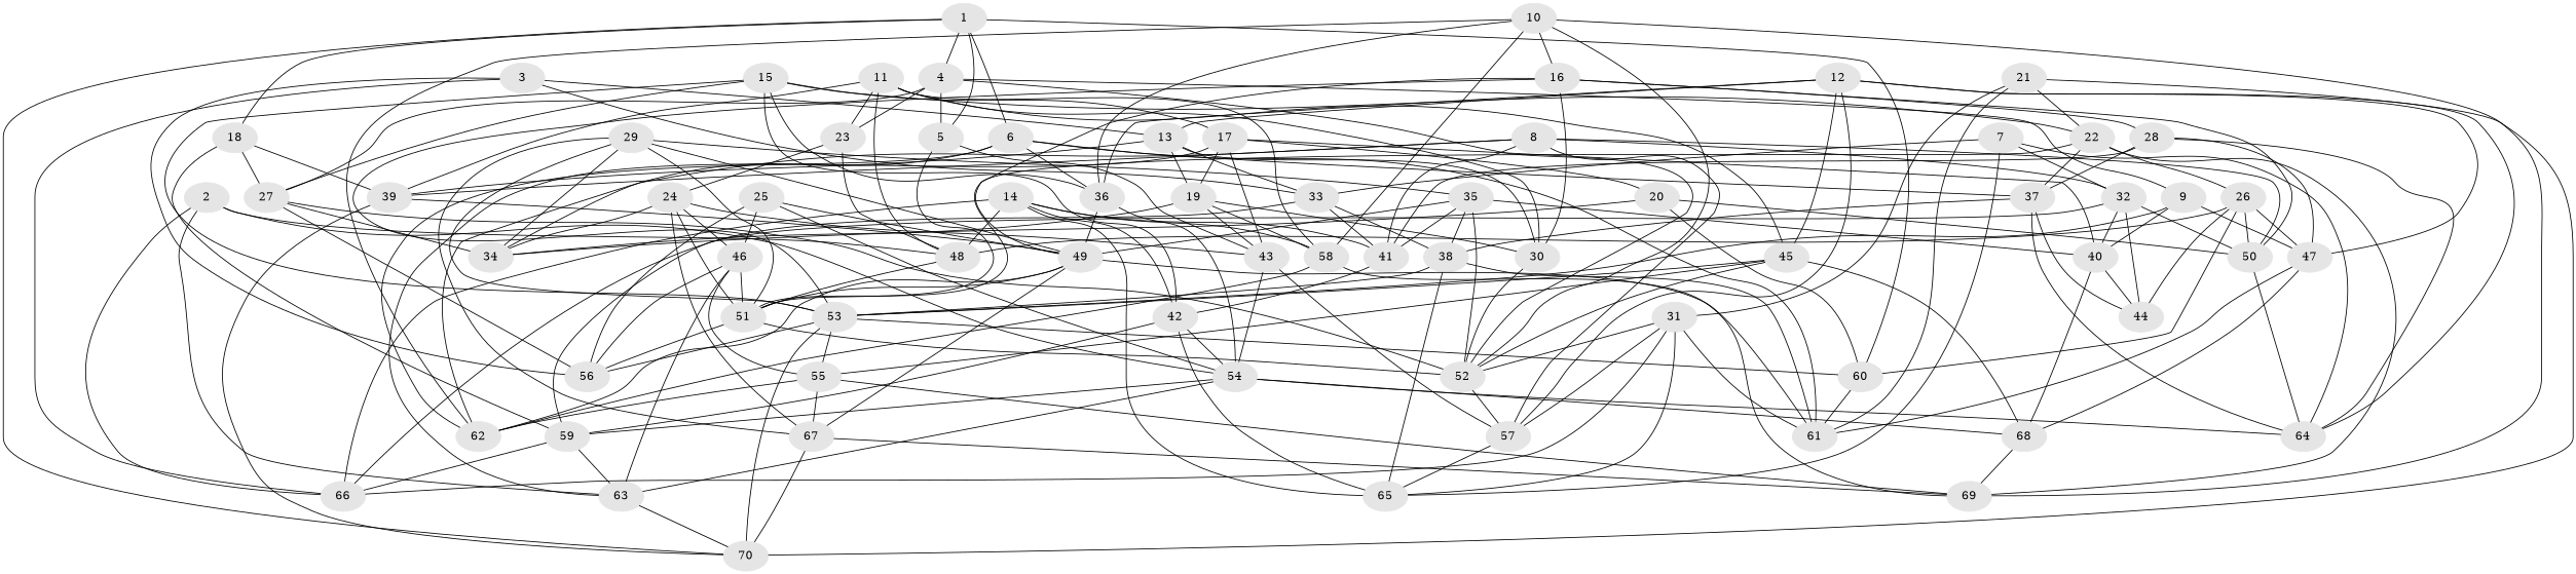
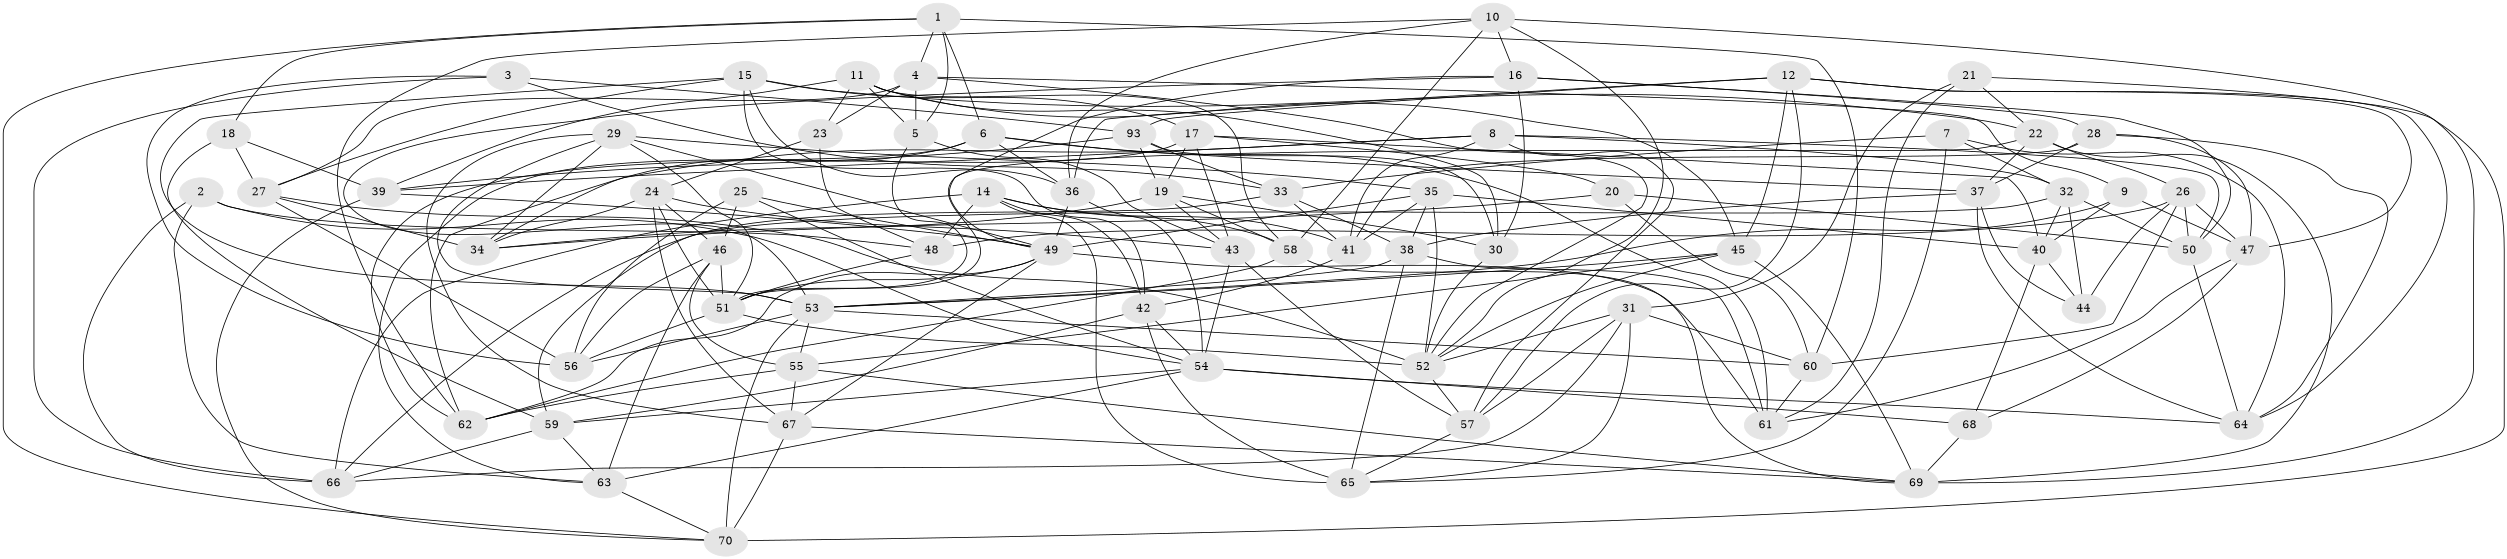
  graph {
    fontname="DejaVu Serif"
    node [color=gray90 fontname="DejaVu Serif" style=filled]
    edge [fontname="DejaVu Serif" weight=1.0]
    1
    4
    5
    6
    18
    60
    70
    9
    23
    27
    52
    43
    51
    34
    36
    37
    61
    62
    39
    59
    2
    48
    54
    63
    66
    64
    68
    3
-   13
+   13 [label=93]
    33
    56
    30
    19
    41
    38
    40
    47
    53
    24
    57
    49
    44
    7
    32
    65
    50
    8
    42
    55
    10
    16
    58
    69
    28
    11
    45
    12
    14
    15
    17
    22
    20
    26
    67
    21
    31
    46
    25
    29
    35
    1 -- 4
    1 -- 5
    1 -- 6
    1 -- 18
    1 -- 60
    1 -- 70
    4 -- 5
    4 -- 9
    4 -- 23
    4 -- 27
    4 -- 52
    5 -- 43
    5 -- 51
    6 -- 34
    6 -- 36
    6 -- 37
    6 -- 61
    6 -- 62
    18 -- 27
    18 -- 39
    18 -- 59
    60 -- 61
    9 -- 40
    9 -- 47
    9 -- 53
    23 -- 48
    23 -- 24
    27 -- 52
    27 -- 34
    27 -- 56
    52 -- 57
    43 -- 54
    43 -- 57
    51 -- 52
    51 -- 56
    36 -- 54
    36 -- 49
    37 -- 64
    37 -- 38
    37 -- 44
    39 -- 70
    39 -- 49
    59 -- 63
    59 -- 66
    2 -- 48
    2 -- 54
    2 -- 63
    2 -- 66
    48 -- 51
    54 -- 59
    54 -- 63
    54 -- 64
    54 -- 68 [weight=2.0]
    63 -- 70
    68 -- 69
    3 -- 66
    3 -- 13
    3 -- 33
    3 -- 56
    13 -- 39
    13 -- 33
    13 -- 30
    13 -- 19
    33 -- 59
    33 -- 41
    33 -- 38
    30 -- 52 [weight=2.0]
    19 -- 43
    19 -- 34
    19 -- 30
    19 -- 58
    41 -- 42
    38 -- 61
    38 -- 53
    38 -- 65
    40 -- 68
    40 -- 44
    47 -- 61
    47 -- 68
    53 -- 60
    53 -- 70
    53 -- 56
    53 -- 55
    24 -- 43
    24 -- 51
    24 -- 34
    24 -- 67
    24 -- 46
    57 -- 65
    49 -- 51
    49 -- 61
    49 -- 62
    49 -- 67
    7 -- 64
    7 -- 33
    7 -- 32
    7 -- 65
    32 -- 66
    32 -- 40
    32 -- 44
    32 -- 50
    50 -- 64
    8 -- 62
    8 -- 39
    8 -- 41
    8 -- 57
    8 -- 32
    8 -- 50
    42 -- 59
    42 -- 54
    42 -- 65
    55 -- 62
    55 -- 69
    55 -- 67
    10 -- 52
    10 -- 36
    10 -- 62
    10 -- 16
    10 -- 58
    10 -- 69
    16 -- 30
    16 -- 53
    16 -- 49
    16 -- 50
    16 -- 28
    58 -- 62
    58 -- 69
    28 -- 37
    28 -- 64
    28 -- 41
    28 -- 47
    11 -- 23
    11 -- 39
-   11 -- 48
+   11 -- 5
    11 -- 30
    11 -- 58
    11 -- 45
    45 -- 52
-   45 -- 68
+   45 -- 69
    45 -- 53
    45 -- 55
    12 -- 36
    12 -- 64
    12 -- 13
    12 -- 47
    12 -- 57
    12 -- 45
    14 -- 48
    14 -- 66
    14 -- 41
    14 -- 65
    14 -- 42
    14 -- 58
    15 -- 27
    15 -- 36
    15 -- 53
    15 -- 42
    15 -- 17
    15 -- 22
    17 -- 43
    17 -- 63
    17 -- 19
    17 -- 40
    17 -- 20
    22 -- 51
    22 -- 37
    22 -- 69
    22 -- 26
    20 -- 60
    20 -- 34
    20 -- 50
    26 -- 60
    26 -- 48
    26 -- 47
    26 -- 44
    26 -- 50
    67 -- 70
    67 -- 69
    21 -- 70
    21 -- 61
    21 -- 22
    21 -- 31
-   31 -- 61
+   31 -- 60
    31 -- 52
    31 -- 66
    31 -- 57
    31 -- 65
    46 -- 51
    46 -- 63
    46 -- 56
    46 -- 55
    25 -- 54
    25 -- 56
    25 -- 49
    25 -- 46
    29 -- 51
    29 -- 34
    29 -- 53
    29 -- 49
    29 -- 67
    29 -- 35
    35 -- 52
    35 -- 41
    35 -- 38
    35 -- 40
    35 -- 49
  }
